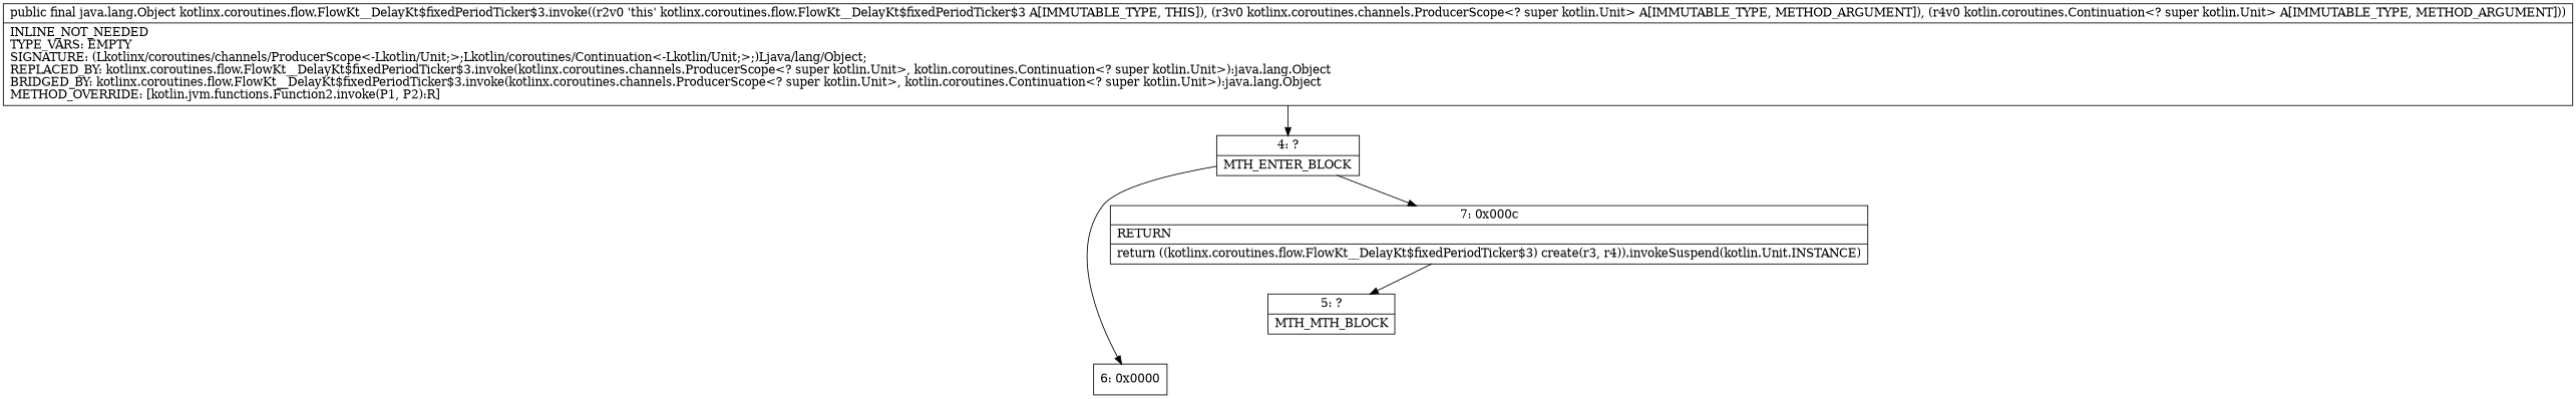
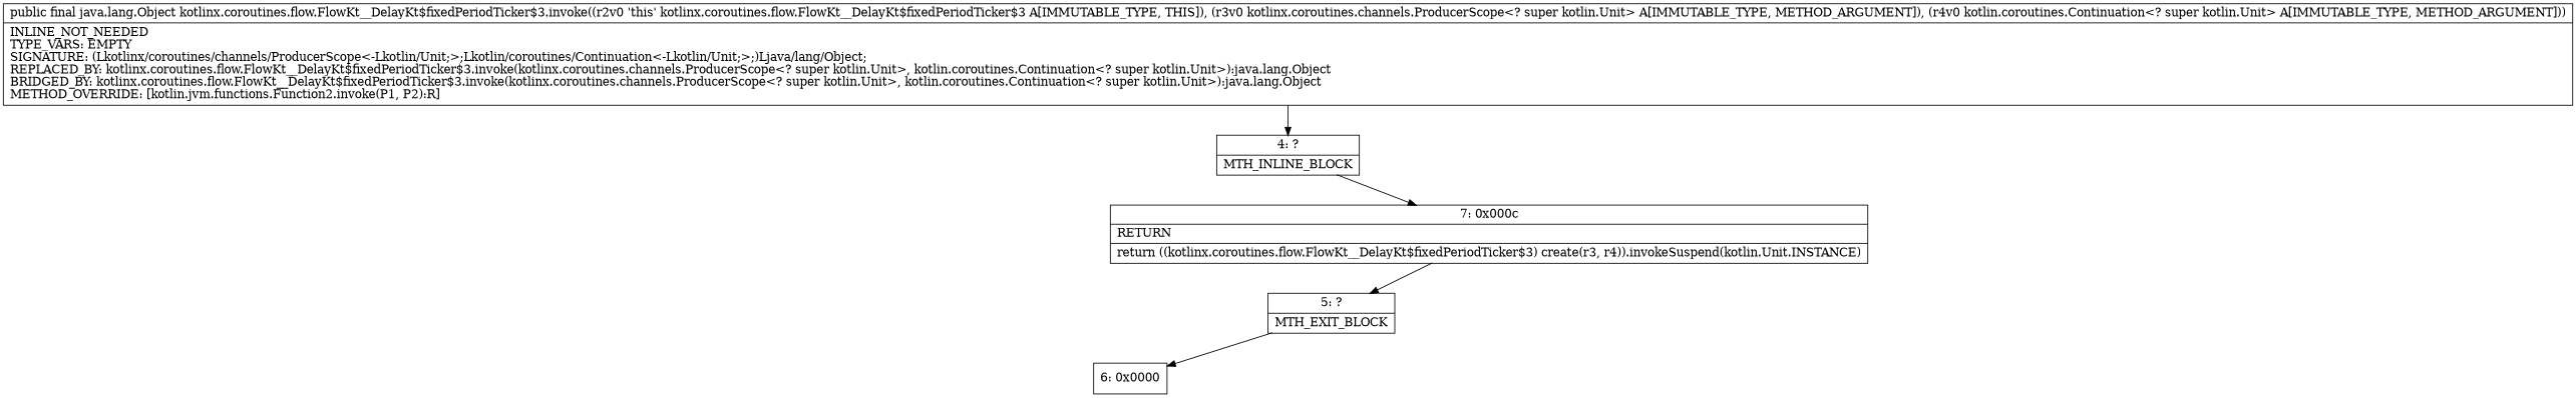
  digraph {
    node [shape=record]
-   n1 [label="{4\:\ ?|MTH_ENTER_BLOCK\l}"]
+   n1 [label="{4\:\ ?|MTH_INLINE_BLOCK\l}"]
    n2 [label="{6\:\ 0x0000}"]
    n3 [label="{7\:\ 0x000c|RETURN\l|return ((kotlinx.coroutines.flow.FlowKt__DelayKt$fixedPeriodTicker$3) create(r3, r4)).invokeSuspend(kotlin.Unit.INSTANCE)\l}"]
-   n4 [label="{5\:\ ?|MTH_MTH_BLOCK\l}"]
+   n4 [label="{5\:\ ?|MTH_EXIT_BLOCK\l}"]
    n5 [label="{public final java.lang.Object kotlinx.coroutines.flow.FlowKt__DelayKt$fixedPeriodTicker$3.invoke((r2v0 'this' kotlinx.coroutines.flow.FlowKt__DelayKt$fixedPeriodTicker$3 A[IMMUTABLE_TYPE, THIS]), (r3v0 kotlinx.coroutines.channels.ProducerScope\<? super kotlin.Unit\> A[IMMUTABLE_TYPE, METHOD_ARGUMENT]), (r4v0 kotlin.coroutines.Continuation\<? super kotlin.Unit\> A[IMMUTABLE_TYPE, METHOD_ARGUMENT]))  | INLINE_NOT_NEEDED\lTYPE_VARS: EMPTY\lSIGNATURE: (Lkotlinx\/coroutines\/channels\/ProducerScope\<\-Lkotlin\/Unit;\>;Lkotlin\/coroutines\/Continuation\<\-Lkotlin\/Unit;\>;)Ljava\/lang\/Object;\lREPLACED_BY: kotlinx.coroutines.flow.FlowKt__DelayKt$fixedPeriodTicker$3.invoke(kotlinx.coroutines.channels.ProducerScope\<? super kotlin.Unit\>, kotlin.coroutines.Continuation\<? super kotlin.Unit\>):java.lang.Object\lBRIDGED_BY: kotlinx.coroutines.flow.FlowKt__DelayKt$fixedPeriodTicker$3.invoke(kotlinx.coroutines.channels.ProducerScope\<? super kotlin.Unit\>, kotlin.coroutines.Continuation\<? super kotlin.Unit\>):java.lang.Object\lMETHOD_OVERRIDE: [kotlin.jvm.functions.Function2.invoke(P1, P2):R]\l}"]
-   n1 -> n2
+   n4 -> n2
    n1 -> n3
    n3 -> n4
    n5 -> n1
  }
